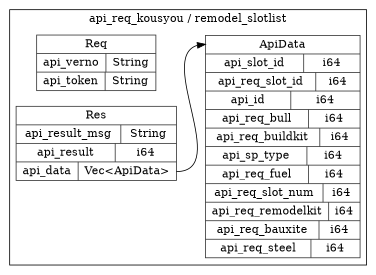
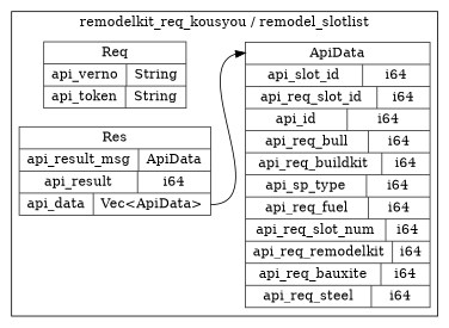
  digraph {
    rankdir=LR
    node [color=gray20 shape=record style=solid]
    n1 [label="<Req> Req  | { api_verno | <api_verno> String } | { api_token | <api_token> String }"]
    n2 [label="<ApiData> ApiData  | { api_slot_id | <api_slot_id> i64 } | { api_req_slot_id | <api_req_slot_id> i64 } | { api_id | <api_id> i64 } | { api_req_bull | <api_req_bull> i64 } | { api_req_buildkit | <api_req_buildkit> i64 } | { api_sp_type | <api_sp_type> i64 } | { api_req_fuel | <api_req_fuel> i64 } | { api_req_slot_num | <api_req_slot_num> i64 } | { api_req_remodelkit | <api_req_remodelkit> i64 } | { api_req_bauxite | <api_req_bauxite> i64 } | { api_req_steel | <api_req_steel> i64 }"]
-   n3 [label="<Res> Res  | { api_result_msg | <api_result_msg> String } | { api_result | <api_result> i64 } | { api_data | <api_data> Vec\<ApiData\> }"]
+   n3 [label="<Res> Res  | { api_result_msg | <api_result_msg> ApiData } | { api_result | <api_result> i64 } | { api_data | <api_data> Vec\<ApiData\> }"]
    subgraph cluster_1 {
-     label="api_req_kousyou / remodel_slotlist"
+     label="remodelkit_req_kousyou / remodel_slotlist"
      n1
      n2
      n3
    }
    n3 -> n2 [headport="ApiData:w" tailport="api_data:e"]
  }
